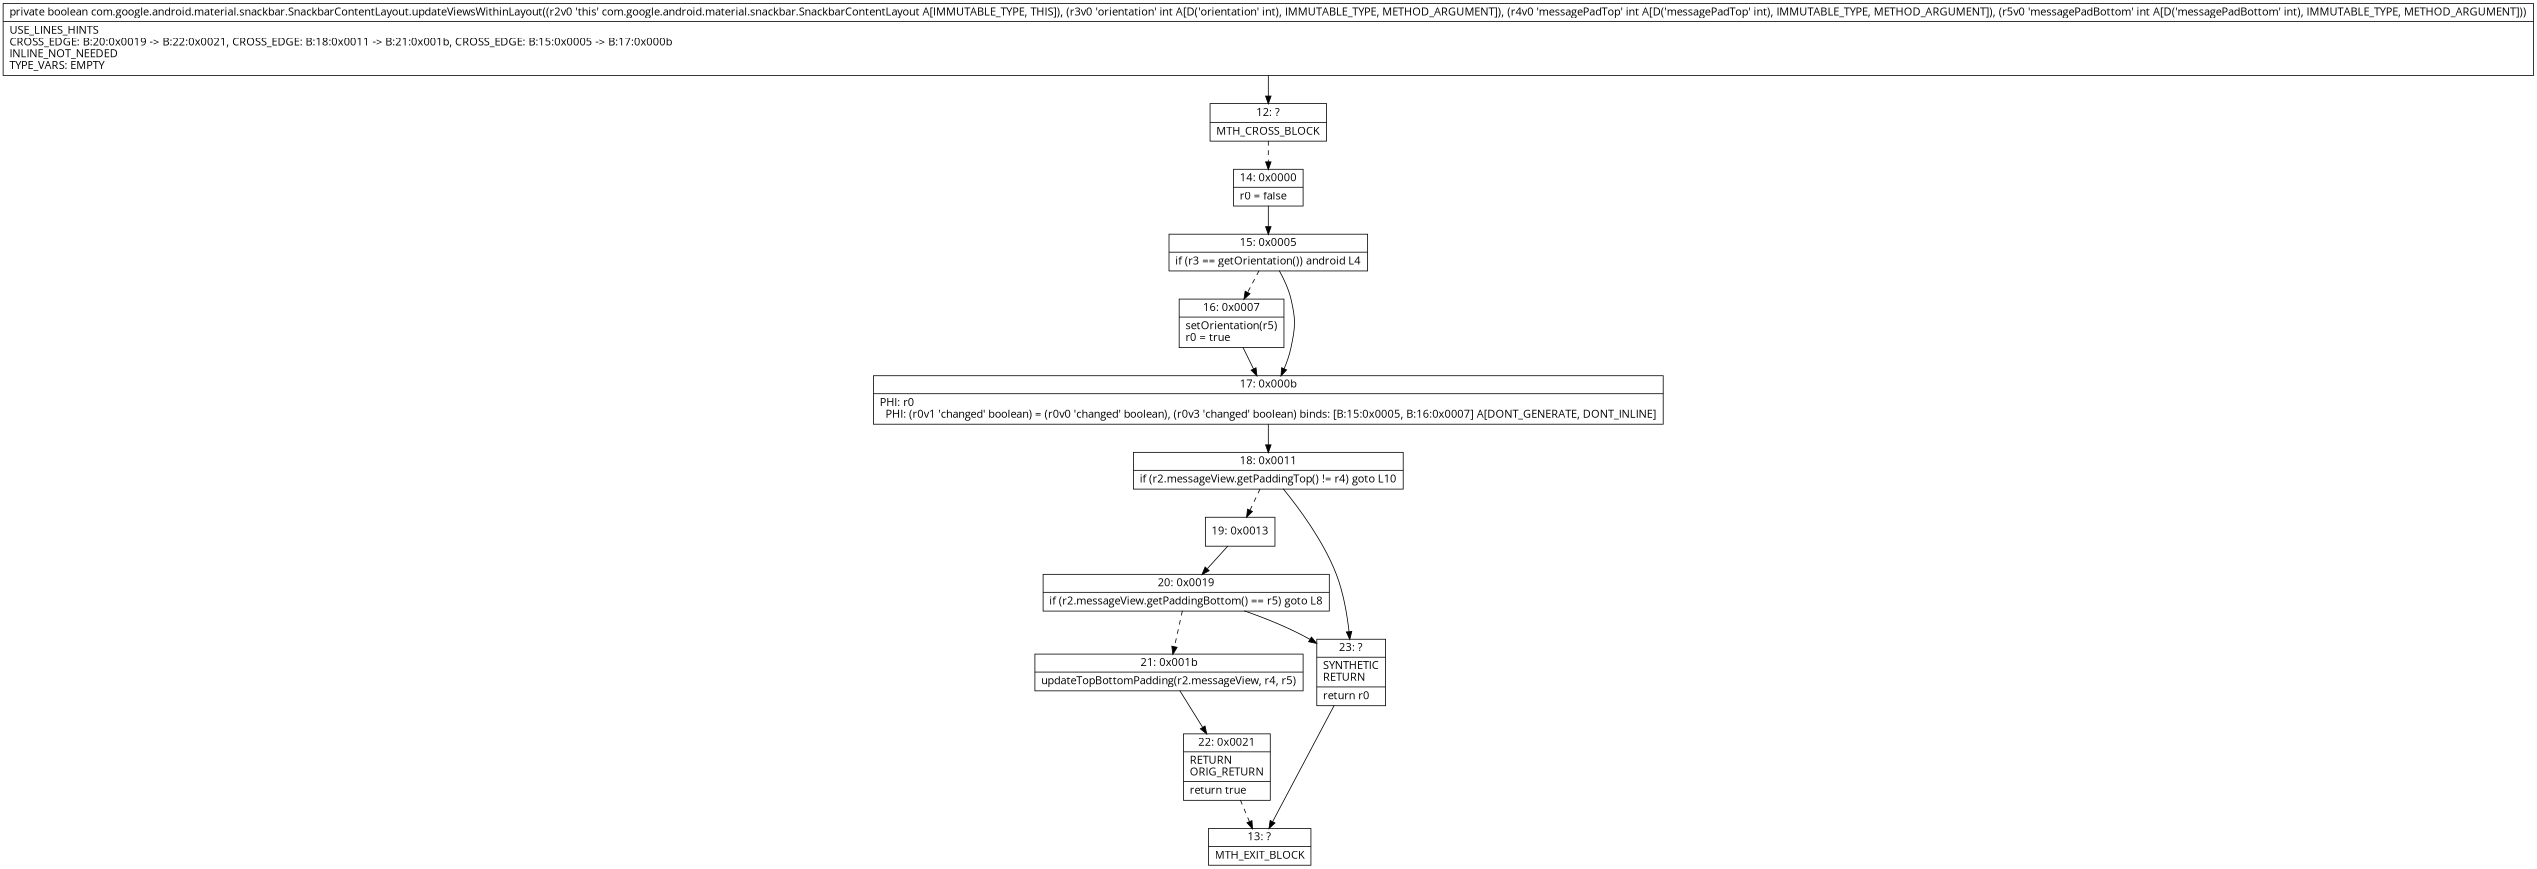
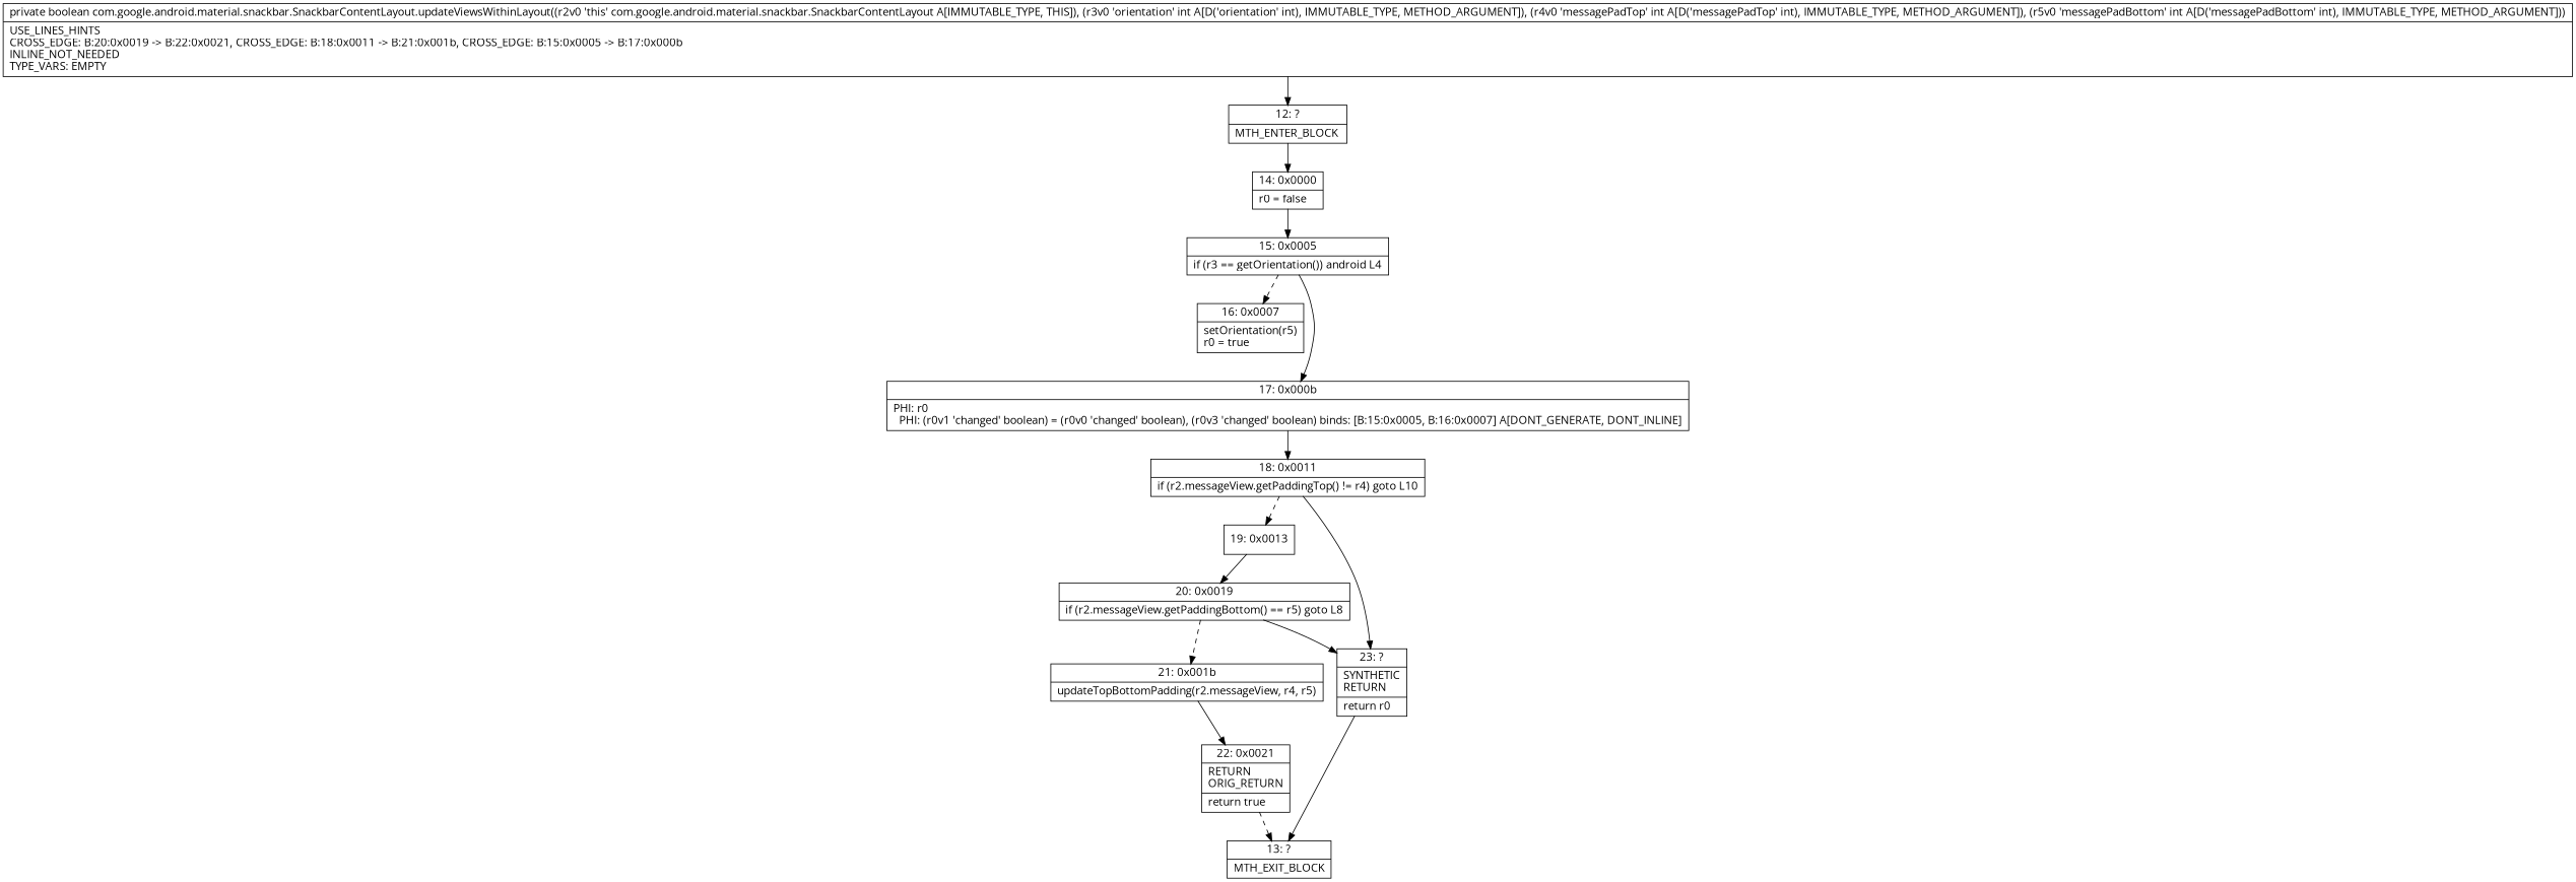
  digraph {
    fontname="Open Sans"
    node [fontname="Open Sans" shape=record]
    edge [fontname="Open Sans"]
-   n1 [label="{12\:\ ?|MTH_CROSS_BLOCK\l}"]
+   n1 [label="{12\:\ ?|MTH_ENTER_BLOCK\l}"]
    n2 [label="{14\:\ 0x0000|r0 = false\l}"]
    n3 [label="{15\:\ 0x0005|if (r3 == getOrientation()) android L4\l}"]
    n4 [label="{16\:\ 0x0007|setOrientation(r5)\lr0 = true\l}"]
    n5 [label="{17\:\ 0x000b|PHI: r0 \l  PHI: (r0v1 'changed' boolean) = (r0v0 'changed' boolean), (r0v3 'changed' boolean) binds: [B:15:0x0005, B:16:0x0007] A[DONT_GENERATE, DONT_INLINE]\l}"]
    n6 [label="{18\:\ 0x0011|if (r2.messageView.getPaddingTop() != r4) goto L10\l}"]
    n7 [label="{19\:\ 0x0013}"]
    n8 [label="{23\:\ ?|SYNTHETIC\lRETURN\l|return r0\l}"]
    n9 [label="{20\:\ 0x0019|if (r2.messageView.getPaddingBottom() == r5) goto L8\l}"]
    n10 [label="{21\:\ 0x001b|updateTopBottomPadding(r2.messageView, r4, r5)\l}"]
    n11 [label="{22\:\ 0x0021|RETURN\lORIG_RETURN\l|return true\l}"]
    n12 [label="{13\:\ ?|MTH_EXIT_BLOCK\l}"]
    n13 [label="{private boolean com.google.android.material.snackbar.SnackbarContentLayout.updateViewsWithinLayout((r2v0 'this' com.google.android.material.snackbar.SnackbarContentLayout A[IMMUTABLE_TYPE, THIS]), (r3v0 'orientation' int A[D('orientation' int), IMMUTABLE_TYPE, METHOD_ARGUMENT]), (r4v0 'messagePadTop' int A[D('messagePadTop' int), IMMUTABLE_TYPE, METHOD_ARGUMENT]), (r5v0 'messagePadBottom' int A[D('messagePadBottom' int), IMMUTABLE_TYPE, METHOD_ARGUMENT]))  | USE_LINES_HINTS\lCROSS_EDGE: B:20:0x0019 \-\> B:22:0x0021, CROSS_EDGE: B:18:0x0011 \-\> B:21:0x001b, CROSS_EDGE: B:15:0x0005 \-\> B:17:0x000b\lINLINE_NOT_NEEDED\lTYPE_VARS: EMPTY\l}"]
-   n1 -> n2 [style=dashed]
+   n1 -> n2
    n2 -> n3
    n3 -> n4 [style=dashed]
    n3 -> n5
-   n4 -> n5
    n5 -> n6
    n6 -> n7 [style=dashed]
    n6 -> n8
    n7 -> n9
    n8 -> n12
    n9 -> n8
    n9 -> n10 [style=dashed]
    n10 -> n11
    n11 -> n12 [style=dashed]
    n13 -> n1
  }
